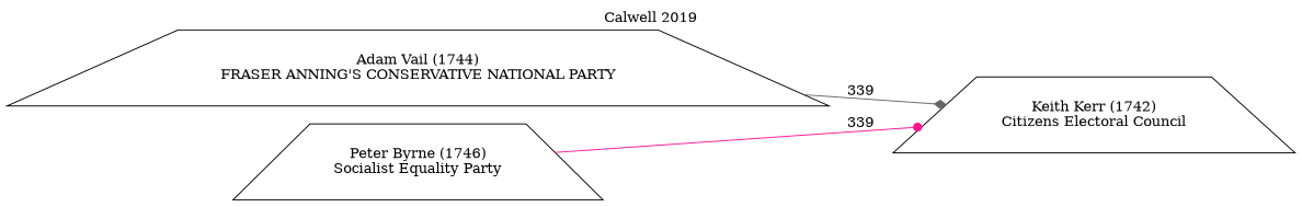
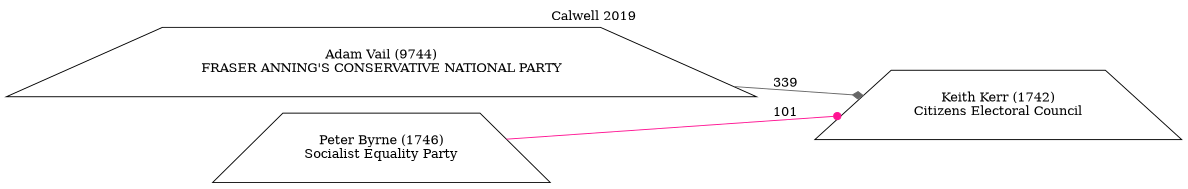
  digraph {
    label="Calwell 2019"
    labelloc=t
    mclimit=10
    rankdir=LR
    node [shape=trapezium]
    n1 [label="Keith Kerr (1742)\nCitizens Electoral Council"]
-   n2 [label="Adam Vail (1744)\nFRASER ANNING'S CONSERVATIVE NATIONAL PARTY"]
+   n2 [label="Adam Vail (9744)\nFRASER ANNING'S CONSERVATIVE NATIONAL PARTY"]
    n3 [label="Peter Byrne (1746)\nSocialist Equality Party"]
    n2 -> n1 [arrowhead=diamond color=gray40 label=339]
-   n3 -> n1 [arrowhead=dot color=deeppink label=339]
+   n3 -> n1 [arrowhead=dot color=deeppink label=101]
  }
